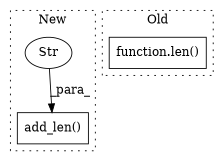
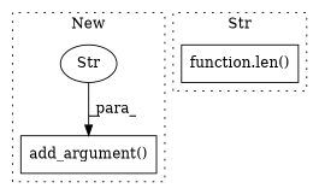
  digraph {
    node [a=75 shape=box]
-   n1 [l="20,62" label="add_len()" s="5200,5231"]
+   n1 [l="20,62" label="add_argument()" s="5200,5231"]
    n2 [a=66 l=11 label=Str s=5220 shape=ellipse]
    n3 [l="4,1" label="function.len()" s="6557,6570"]
    subgraph cluster_1 {
      label=New
      style=dotted
      n1
      n2
    }
    subgraph cluster_2 {
-     label=Old
+     label=Str
      style=dotted
      n3
    }
    n2 -> n1 [label=_para_]
  }
